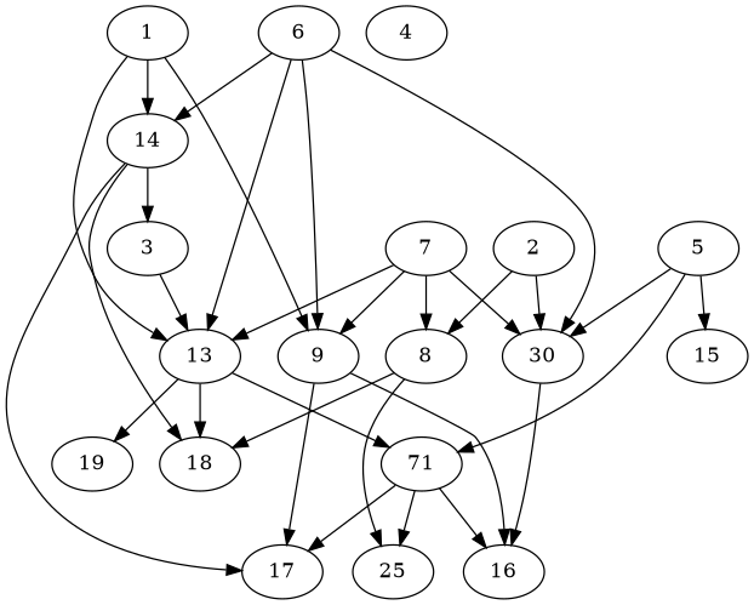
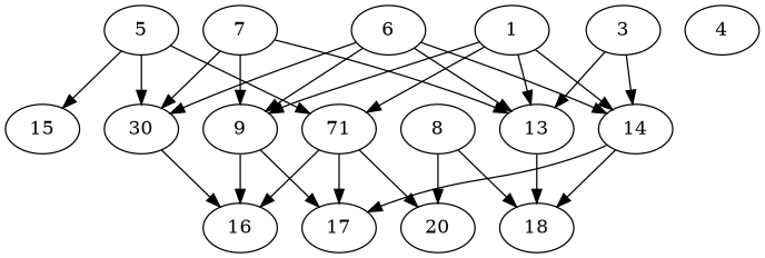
  digraph {
    node [alpha=0.08]
    1 [alpha=0.10 expect_size=35482624]
    9 [expect_size=25463808]
    n3 [alpha=0.01 expect_size=41920512 label=71]
    13 [alpha=0.19 expect_size=43935744]
    14 [alpha=0.04 expect_size=50064384]
    16 [alpha=0.11 expect_size=50800640]
    17 [alpha=0.06 expect_size=44720128]
-   20 [alpha=0.14 expect_size=38674432 label=25]
+   20 [alpha=0.14 expect_size=38674432]
    18 [alpha=0.04 expect_size=21240832]
-   19 [alpha=0.02 expect_size=20432896]
-   2 [alpha=0.11 expect_size=44386304]
    8 [alpha=0.20 expect_size=10592256]
    n13 [expect_size=25348096 label=30]
    3 [alpha=0.03 expect_size=36614144]
    4 [expect_size=32103424]
    5 [alpha=0.13 expect_size=48129024]
    15 [alpha=0.18 expect_size=21113856]
    6 [alpha=0.17 expect_size=42715136]
    7 [alpha=0.10 expect_size=38304768]
    1 -> 9
-   13 -> n3
+   1 -> n3
    1 -> 13
    1 -> 14
    9 -> 16
    9 -> 17
    n3 -> 16
    n3 -> 17
    n3 -> 20
    13 -> 18
-   13 -> 19
    14 -> 17
    14 -> 18
-   2 -> 8
-   2 -> n13
    8 -> 20
    8 -> 18
    n13 -> 16
    3 -> 13
-   14 -> 3
+   3 -> 14
    5 -> n3
    5 -> n13
    5 -> 15
    6 -> 9
    6 -> 13
    6 -> 14
    6 -> n13
    7 -> 9
    7 -> 13
-   7 -> 8
    7 -> n13
  }
